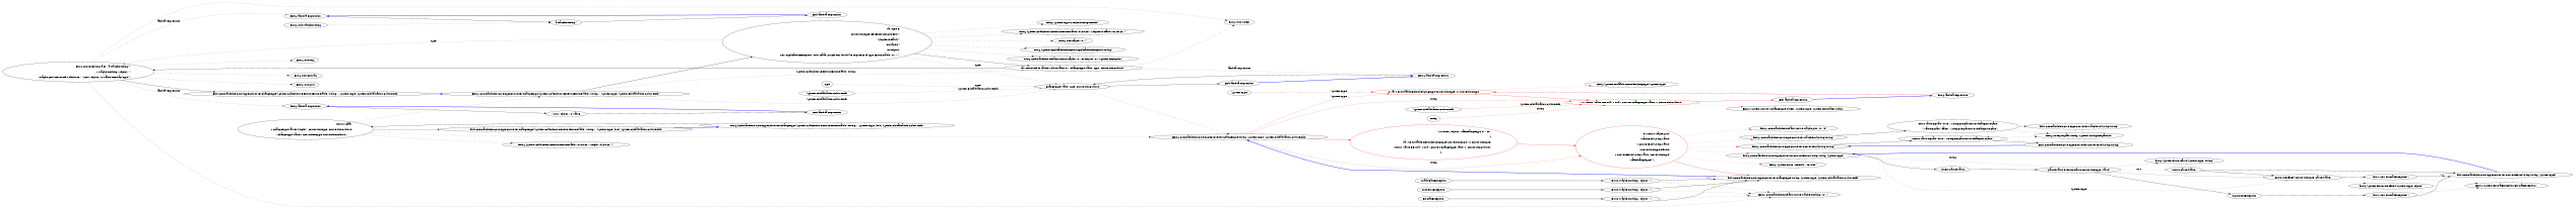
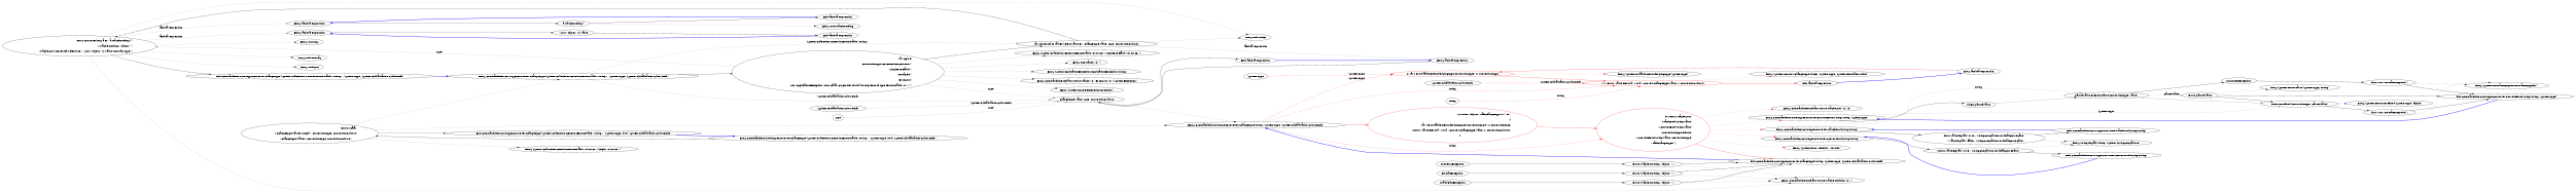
  digraph {
    rankdir=LR
    node [cluster="lambda expression" span="0-0"]
    edge [style=solid]
    n1 [label="System.Globalization.CultureInfo" cluster="" span=""]
    n2 [label="ChangeType(value, type, conversionCulture)" span="28-28"]
    n3 [cluster="CommandLine.Core.TypeConverter.ChangeType(string, System.Type, System.Globalization.CultureInfo)" label="Entry CommandLine.Core.TypeConverter.ChangeType(string, System.Type, System.Globalization.CultureInfo)" span="35-35"]
    n4 [label="Exit lambda expression" span="28-28"]
    n5 [label=type cluster="" span=""]
    n6 [label="System.Type" cluster="" span=""]
    n7 [color=red community=0 label="2: var t = Nullable.GetUnderlyingType(conversionType) ?? conversionType" span="41-41"]
    n8 [color=red community=0 label="11: return (value == null) ? null : Convert.ChangeType(value, t, conversionCulture);" span="42-42"]
    n9 [cluster="System.Nullable.GetUnderlyingType(System.Type)" label="Entry System.Nullable.GetUnderlyingType(System.Type)"]
    n10 [label=string cluster="" span=""]
    n11 [label="Exit lambda expression" span="39-43"]
    n12 [cluster="System.Convert.ChangeType(object, System.Type, System.IFormatProvider)" label="Entry System.Convert.ChangeType(object, System.Type, System.IFormatProvider)"]
    n13 [label="System.Globalization.CultureInfo" cluster="" span=""]
    n14 [cluster="CommandLine.Core.TypeConverter.ChangeType(System.Collections.Generic.IEnumerable<string>, System.Type, bool, System.Globalization.CultureInfo)" label="Entry CommandLine.Core.TypeConverter.ChangeType(System.Collections.Generic.IEnumerable<string>, System.Type, bool, System.Globalization.CultureInfo)" span="12-12"]
    n15 [cluster="CommandLine.Core.TypeConverter.ChangeType(System.Collections.Generic.IEnumerable<string>, System.Type, bool, System.Globalization.CultureInfo)" label="return scalar\r\n                ? ChangeType(values.Single(), conversionType, conversionCulture)\r\n                : ChangeType(values, conversionType, conversionCulture);" span="14-16"]
    n16 [cluster="CommandLine.Core.TypeConverter.ChangeType(System.Collections.Generic.IEnumerable<string>, System.Type, bool, System.Globalization.CultureInfo)" label="Exit CommandLine.Core.TypeConverter.ChangeType(System.Collections.Generic.IEnumerable<string>, System.Type, bool, System.Globalization.CultureInfo)" span="12-12"]
    n17 [cluster="System.Collections.Generic.IEnumerable<TSource>.Single<TSource>()" label="Entry System.Collections.Generic.IEnumerable<TSource>.Single<TSource>()"]
    n18 [cluster="CommandLine.Core.TypeConverter.ChangeType(System.Collections.Generic.IEnumerable<string>, System.Type, System.Globalization.CultureInfo)" label="Entry CommandLine.Core.TypeConverter.ChangeType(System.Collections.Generic.IEnumerable<string>, System.Type, System.Globalization.CultureInfo)" span="19-19"]
    n19 [cluster="CommandLine.Core.TypeConverter.ChangeType(string, System.Type, System.Globalization.CultureInfo)" color=red community=0 label="12: Func<object> safeChangeType = () =>\r\n                    {\r\n                        var t = Nullable.GetUnderlyingType(conversionType) ?? conversionType;\r\n                        return (value == null) ? null : Convert.ChangeType(value, t, conversionCulture);\r\n                    }" span="39-43"]
    n20 [cluster="CommandLine.Core.TypeConverter.ChangeType(string, System.Type, System.Globalization.CultureInfo)" color=red community=0 label="5: return Maybe.Just(\r\n                    MatchBoolString(value)\r\n                        ? ConvertBoolString(value)\r\n                        : conversionType.IsEnum\r\n                            ? ConvertEnumString(value, conversionType)\r\n                            : safeChangeType());" span="45-50"]
    n21 [cluster="CommandLine.Core.TypeConverter.ChangeType(System.Collections.Generic.IEnumerable<string>, System.Type, System.Globalization.CultureInfo)" label="var type =\r\n                conversionType.GetGenericArguments()\r\n                              .SingleOrDefault()\r\n                              .ToMaybe()\r\n                              .FromJust(\r\n                                  new ApplicationException(''Non scalar properties should be sequence of type IEnumerable<T>.''))" span="21-26"]
    n22 [cluster="CommandLine.Core.TypeConverter.ChangeType(System.Collections.Generic.IEnumerable<string>, System.Type, System.Globalization.CultureInfo)" label="var converted = values.Select(value => ChangeType(value, type, conversionCulture))" span="28-28"]
    n23 [cluster="CommandLine.Core.TypeConverter.ChangeType(string, System.Type, System.Globalization.CultureInfo)" label="Exit CommandLine.Core.TypeConverter.ChangeType(string, System.Type, System.Globalization.CultureInfo)" span="35-35"]
    n24 [cluster="CommandLine.Core.TypeConverter.MatchBoolString(string)" label="Entry CommandLine.Core.TypeConverter.MatchBoolString(string)" span="66-66"]
    n25 [cluster="CommandLine.Core.TypeConverter.ConvertBoolString(string)" label="Entry CommandLine.Core.TypeConverter.ConvertBoolString(string)" span="72-72"]
    n26 [cluster="CommandLine.Core.TypeConverter.ConvertEnumString(string, System.Type)" label="Entry CommandLine.Core.TypeConverter.ConvertEnumString(string, System.Type)" span="77-77"]
    n27 [cluster="System.Func<TResult>.Invoke()" label="Entry System.Func<TResult>.Invoke()"]
    n28 [cluster="CommandLine.Infrastructure.Maybe.Just<T>(T)" label="Entry CommandLine.Infrastructure.Maybe.Just<T>(T)" span="68-68"]
    n29 [cluster="System.Type.GetGenericArguments()" label="Entry System.Type.GetGenericArguments()"]
    n30 [cluster="System.Collections.Generic.IEnumerable<TSource>.SingleOrDefault<TSource>()" label="Entry System.Collections.Generic.IEnumerable<TSource>.SingleOrDefault<TSource>()"]
    n31 [cluster="T.ToMaybe<T>()" label="Entry T.ToMaybe<T>()" span="79-79"]
    n32 [cluster="System.ApplicationException.ApplicationException(string)" label="Entry System.ApplicationException.ApplicationException(string)"]
    n33 [cluster="CommandLine.Infrastructure.Maybe<T>.FromJust<T>(System.Exception)" label="Entry CommandLine.Infrastructure.Maybe<T>.FromJust<T>(System.Exception)" span="134-134"]
    n34 [cluster="CommandLine.Core.TypeConverter.ChangeType(System.Collections.Generic.IEnumerable<string>, System.Type, System.Globalization.CultureInfo)" label="return converted.Any(a => a.MatchNothing())\r\n                ? Maybe.Nothing<object>()\r\n                : Maybe.Just(converted.Select(c => ((Just<object>)c).Value).ToArray(type));" span="30-32"]
    n35 [cluster="Unk.Select" label="Entry Unk.Select" span=""]
    n36 [label="Entry lambda expression" span="28-28"]
    n37 [cluster="CommandLine.Core.TypeConverter.ChangeType(System.Collections.Generic.IEnumerable<string>, System.Type, System.Globalization.CultureInfo)" label="Exit CommandLine.Core.TypeConverter.ChangeType(System.Collections.Generic.IEnumerable<string>, System.Type, System.Globalization.CultureInfo)" span="19-19"]
    n38 [cluster="Unk.Any" label="Entry Unk.Any" span=""]
    n39 [cluster="CommandLine.Infrastructure.Maybe.Nothing<T>()" label="Entry CommandLine.Infrastructure.Maybe.Nothing<T>()" span="63-63"]
    n40 [cluster="Unk.ToArray" label="Entry Unk.ToArray" span=""]
    n41 [cluster="Unk.Just" label="Entry Unk.Just" span=""]
    n42 [label="Entry lambda expression" span="30-30"]
    n43 [label="Entry lambda expression" span="32-32"]
    n44 [label="a.MatchNothing()" span="30-30"]
    n45 [label="((Just<object>)c).Value" span="32-32"]
    n46 [label="Exit lambda expression" span="30-30"]
    n47 [cluster="Unk.MatchNothing" label="Entry Unk.MatchNothing" span=""]
    n48 [label="Exit lambda expression" span="32-32"]
    n49 [label="Entry lambda expression" span="39-43"]
    n50 [cluster="CommandLine.Core.TypeConverter.MatchBoolString(string)" label="return value.Equals(''true'', StringComparison.OrdinalIgnoreCase)\r\n                   || value.Equals(''false'', StringComparison.OrdinalIgnoreCase);" span="68-69"]
    n51 [cluster="CommandLine.Core.TypeConverter.ConvertBoolString(string)" label="return value.Equals(''true'', StringComparison.OrdinalIgnoreCase);" span="74-74"]
    n52 [cluster="CommandLine.Core.TypeConverter.ConvertEnumString(string, System.Type)" label="object parsedValue" span="79-79"]
    n53 [cluster="CommandLine.Core.TypeConverter.ConvertEnumString(string, System.Type)" label="parsedValue = Enum.Parse(conversionType, value)" span="82-82"]
    n54 [cluster="CommandLine.Core.TypeConverter.ConvertEnumString(string, System.Type)" label="Enum.IsDefined(conversionType, parsedValue)" span="88-88"]
    n55 [cluster="CommandLine.Core.TypeConverter.ChangeType(string, System.Type, System.Globalization.CultureInfo)" label=InvalidCastException span="52-52"]
    n56 [cluster="CommandLine.Core.TypeConverter.ChangeType(string, System.Type, System.Globalization.CultureInfo)" label="return Maybe.Nothing<object>();" span="54-54"]
    n57 [cluster="CommandLine.Core.TypeConverter.ChangeType(string, System.Type, System.Globalization.CultureInfo)" label=FormatException span="56-56"]
    n58 [cluster="CommandLine.Core.TypeConverter.ChangeType(string, System.Type, System.Globalization.CultureInfo)" label="return Maybe.Nothing<object>();" span="58-58"]
    n59 [cluster="CommandLine.Core.TypeConverter.ChangeType(string, System.Type, System.Globalization.CultureInfo)" label=OverflowException span="60-60"]
    n60 [cluster="CommandLine.Core.TypeConverter.ChangeType(string, System.Type, System.Globalization.CultureInfo)" label="return Maybe.Nothing<object>();" span="62-62"]
    n61 [cluster="CommandLine.Core.TypeConverter.MatchBoolString(string)" label="Exit CommandLine.Core.TypeConverter.MatchBoolString(string)" span="66-66"]
    n62 [cluster="string.Equals(string, System.StringComparison)" label="Entry string.Equals(string, System.StringComparison)"]
    n63 [cluster="CommandLine.Core.TypeConverter.ConvertBoolString(string)" label="Exit CommandLine.Core.TypeConverter.ConvertBoolString(string)" span="72-72"]
    n64 [cluster="CommandLine.Core.TypeConverter.ConvertEnumString(string, System.Type)" label=ArgumentException span="84-84"]
    n65 [cluster="System.Enum.Parse(System.Type, string)" label="Entry System.Enum.Parse(System.Type, string)"]
    n66 [cluster="CommandLine.Core.TypeConverter.ConvertEnumString(string, System.Type)" label="return parsedValue;" span="90-90"]
    n67 [cluster="CommandLine.Core.TypeConverter.ConvertEnumString(string, System.Type)" label="throw new FormatException();" span="92-92"]
    n68 [cluster="System.Enum.IsDefined(System.Type, object)" label="Entry System.Enum.IsDefined(System.Type, object)"]
    n69 [cluster="CommandLine.Core.TypeConverter.ConvertEnumString(string, System.Type)" label="throw new FormatException();" span="86-86"]
    n70 [cluster="CommandLine.Core.TypeConverter.ConvertEnumString(string, System.Type)" label="Exit CommandLine.Core.TypeConverter.ConvertEnumString(string, System.Type)" span="77-77"]
    n71 [cluster="System.FormatException.FormatException()" label="Entry System.FormatException.FormatException()"]
    n1 -> n2 [color=darkseagreen4 label="System.Globalization.CultureInfo" style=dashed]
    n2 -> n3 [style=dotted]
    n2 -> n4
    n3 -> n7 [color=red label="System.Type" style=dashed]
    n3 -> n8 [color=red label=string style=dashed]
    n3 -> n19 [color=red]
    n3 -> n20 [color=red label=string style=dashed]
    n4 -> n36 [color=blue style=bold]
    n5 -> n2 [color=darkseagreen4 label=type style=dashed]
    n6 -> n7 [color=red label="System.Type" style=dashed]
    n7 -> n8 [color=red]
    n7 -> n9 [color=red style=dotted]
    n8 -> n11 [color=red]
    n8 -> n12 [color=red style=dotted]
    n10 -> n8 [color=red label=string style=dashed]
    n11 -> n49 [color=blue style=bold]
    n13 -> n8 [color=red label="System.Globalization.CultureInfo" style=dashed]
    n14 -> n15
    n15 -> n3 [style=dotted]
    n15 -> n16
    n15 -> n17 [style=dotted]
    n15 -> n18 [style=dotted]
    n16 -> n14 [color=blue style=bold]
    n18 -> n2 [color=darkseagreen4 label="System.Globalization.CultureInfo" style=dashed]
    n18 -> n21
    n18 -> n22 [color=darkseagreen4 label="System.Collections.Generic.IEnumerable<string>" style=dashed]
    n19 -> n20 [color=red]
    n20 -> n23 [color=red]
    n20 -> n24 [color=red style=dotted]
    n20 -> n25 [color=red style=dotted]
    n20 -> n26 [color=red style=dotted]
    n20 -> n27 [color=red style=dotted]
    n20 -> n28 [color=red style=dotted]
    n21 -> n2 [color=darkseagreen4 label=type style=dashed]
    n21 -> n22
    n21 -> n29 [style=dotted]
    n21 -> n30 [style=dotted]
    n21 -> n31 [style=dotted]
    n21 -> n32 [style=dotted]
    n21 -> n33 [style=dotted]
    n21 -> n34 [color=darkseagreen4 label=type style=dashed]
    n22 -> n34
    n22 -> n35 [style=dotted]
    n22 -> n36 [color=darkseagreen4 label="lambda expression" style=dashed]
    n23 -> n3 [color=blue style=bold]
    n24 -> n50
    n25 -> n51
    n26 -> n52
    n26 -> n53 [color=darkseagreen4 label=string style=dashed]
    n26 -> n54 [color=darkseagreen4 label="System.Type" style=dashed]
    n34 -> n35 [style=dotted]
    n34 -> n37
    n34 -> n38 [style=dotted]
    n34 -> n39 [style=dotted]
    n34 -> n40 [style=dotted]
    n34 -> n41 [style=dotted]
    n34 -> n42 [color=darkseagreen4 label="lambda expression" style=dashed]
    n34 -> n43 [color=darkseagreen4 label="lambda expression" style=dashed]
    n36 -> n2
    n37 -> n18 [color=blue style=bold]
    n42 -> n44
    n43 -> n45
    n44 -> n46
-   n47 -> n44 [style=dotted]
+   n44 -> n47 [style=dotted]
    n45 -> n48
    n46 -> n42 [color=blue style=bold]
    n48 -> n43 [color=blue style=bold]
    n49 -> n7 [color=red]
    n50 -> n61
    n50 -> n62 [style=dotted]
    n51 -> n62 [style=dotted]
    n51 -> n63
-   n52 -> n53
+   n52 -> n53 [style=dashed]
    n53 -> n54 [color=darkseagreen4]
    n53 -> n64
-   n53 -> n65 [style=dotted]
-   n53 -> n66 [color=darkseagreen4 label=type style=dashed]
+   n66 -> n65 [style=dotted]
+   n53 -> n66 [color=darkseagreen4 label=parsedValue style=dashed]
    n54 -> n67
    n54 -> n68 [color=blue style=dotted]
    n55 -> n56
    n56 -> n23
    n56 -> n39 [style=dotted]
    n57 -> n58
    n58 -> n23
    n58 -> n39 [style=dotted]
    n59 -> n60
    n60 -> n23
    n60 -> n39 [style=dotted]
+   n61 -> n24 [color=blue style=bold]
    n63 -> n25 [color=blue style=bold]
    n64 -> n69
    n66 -> n54
    n66 -> n70
    n67 -> n70
    n67 -> n71 [style=dotted]
    n69 -> n70
    n69 -> n71 [style=dotted]
    n70 -> n26 [color=blue style=bold]
  }
